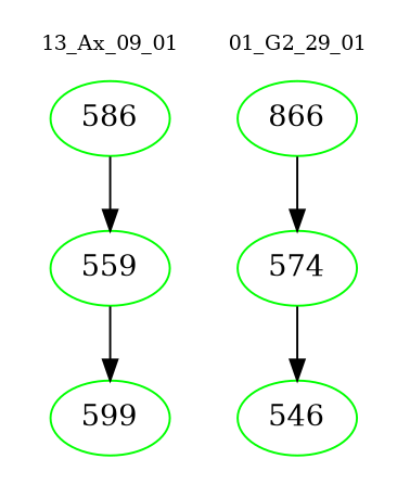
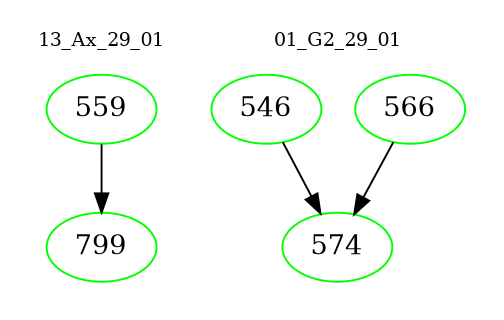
  digraph {
    node [color=green]
    edge [color=black]
-   n1 [label=586]
    n2 [label=559]
-   n3 [label=599]
-   n4 [label=866]
+   n3 [label=799]
+   n4 [label=566]
    n5 [label=546]
    n6 [label=574]
    subgraph cluster_1 {
      color=white
      fontsize=10
-     label="13_Ax_09_01"
-     n1
+     label="13_Ax_29_01"
      n2
      n3
    }
    subgraph cluster_2 {
      color=white
      fontsize=10
      label="01_G2_29_01"
      n4
      n5
      n6
    }
-   n1 -> n2
    n2 -> n3
    n4 -> n6
-   n6 -> n5
+   n5 -> n6
  }
